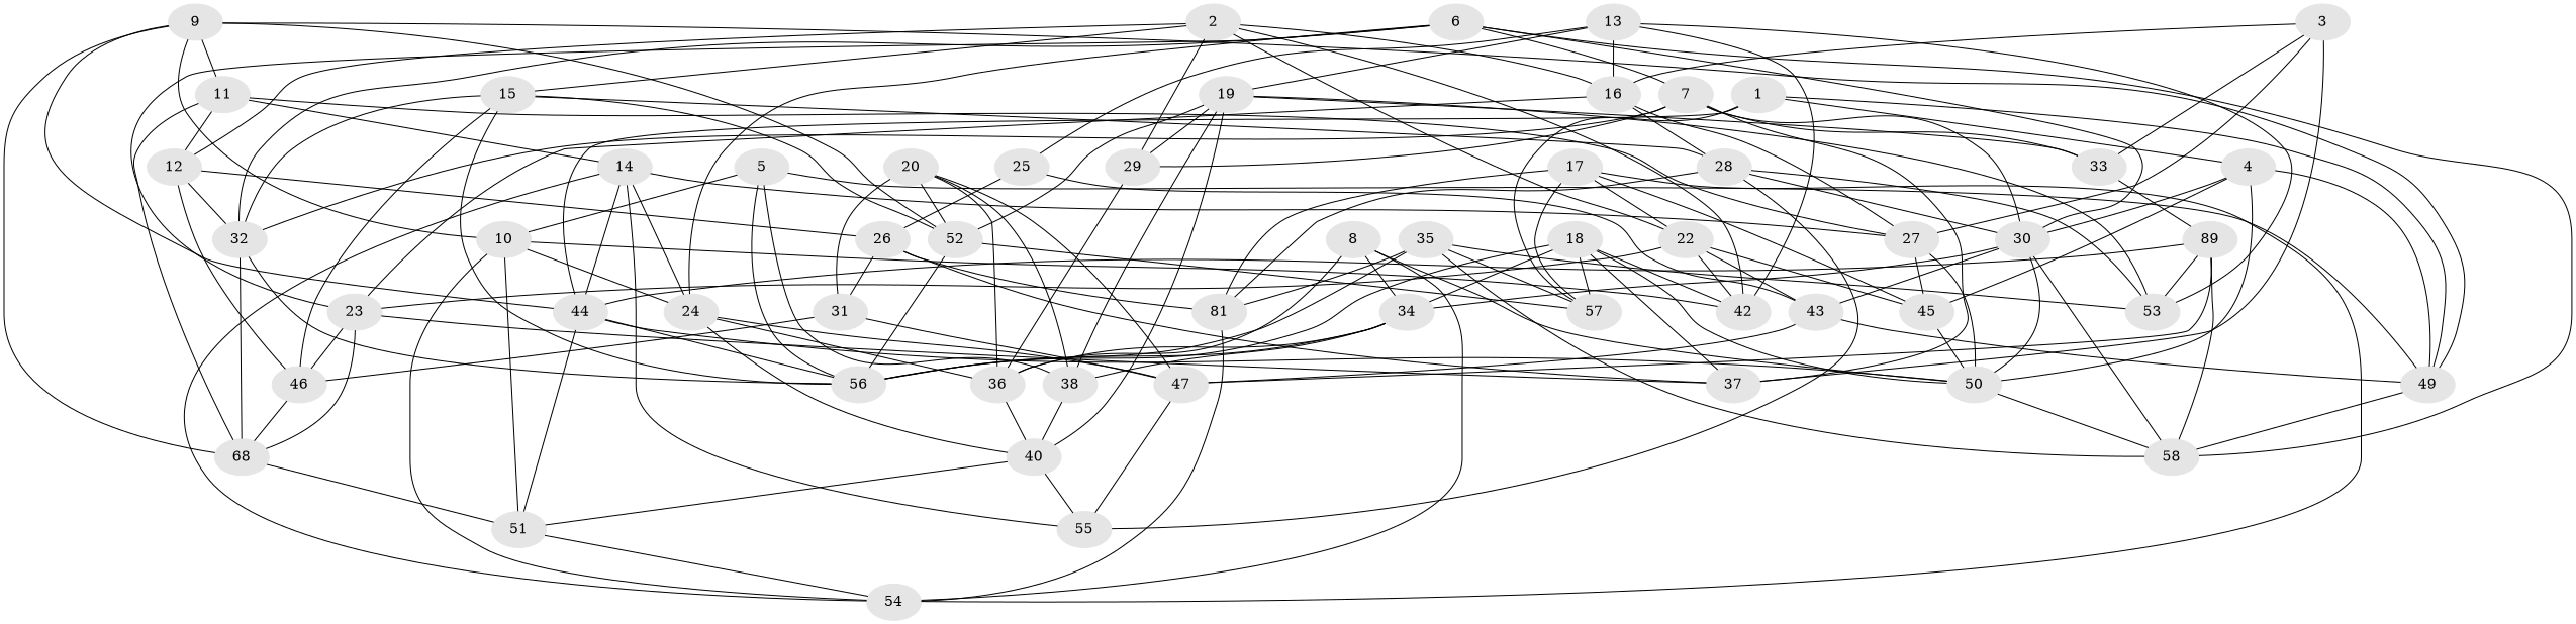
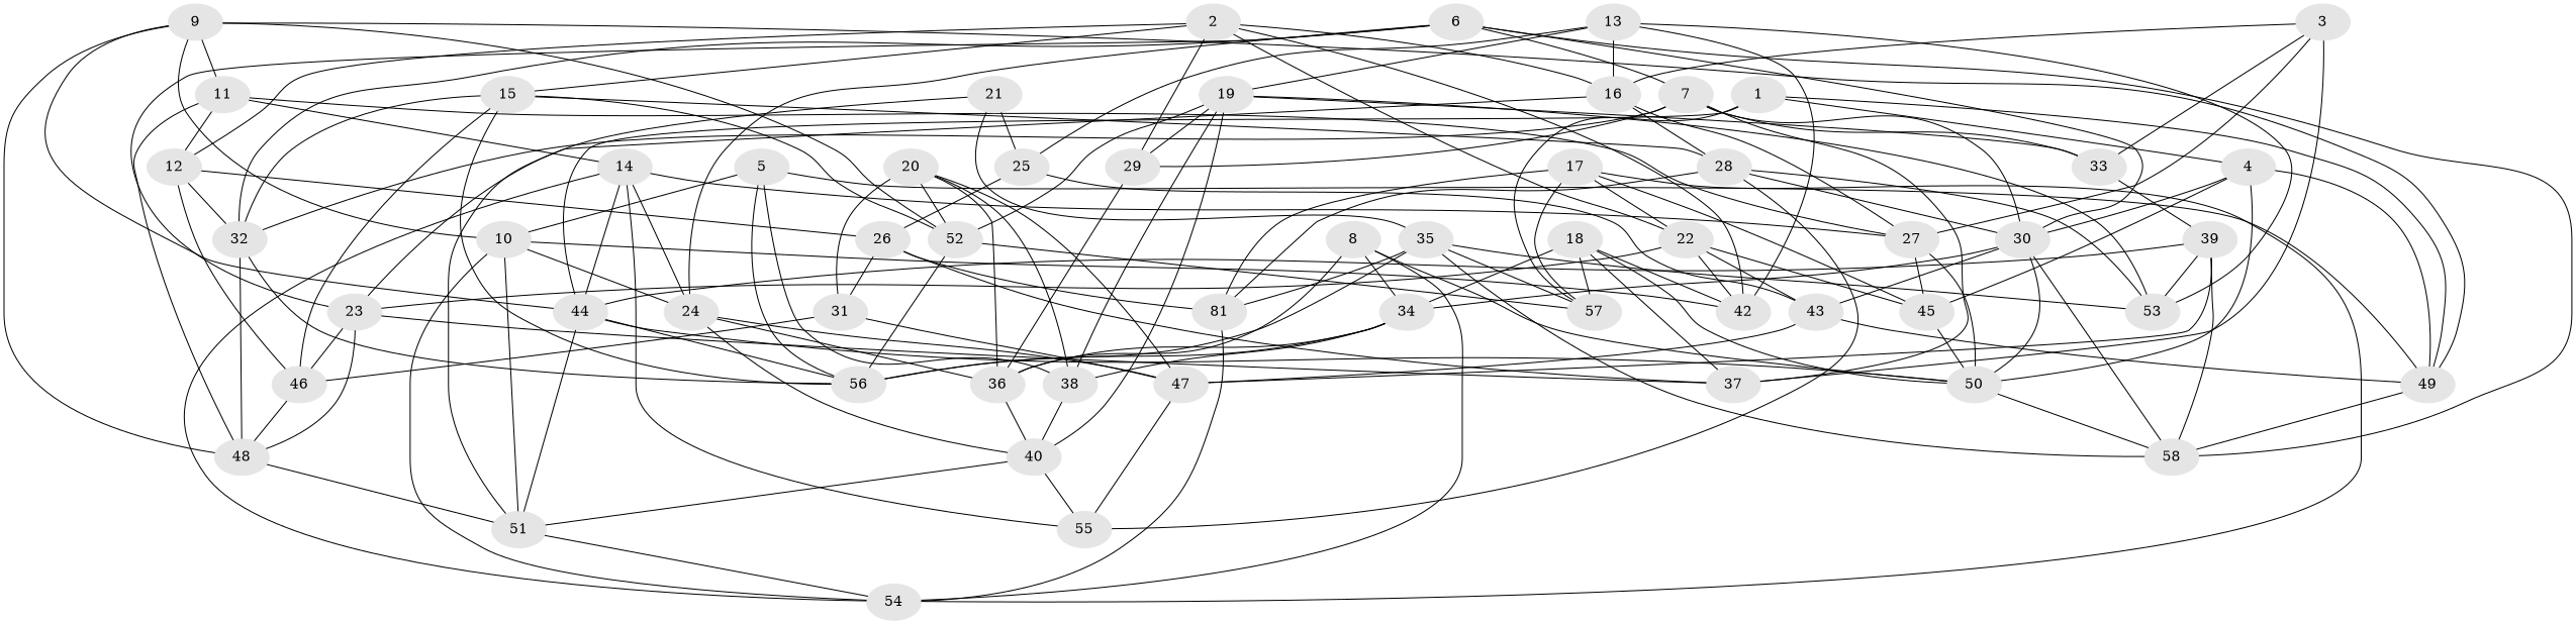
  graph {
    node [color=gray90 style=filled]
    edge [weight=1.0]
    1
    4
    44
    49
    57
    30
    45
    50
    56
    51
    58
    2
    12
    15
    16
    22
    29
    42
    32
    26
    46
    52
    28
    27
    23
    43
    36
    3
    33
    37
-   39 [label=89]
+   39
    34
    5
    10
    38
    24
    54
    40
    6
    7
-   48 [label=68]
+   48
    47
    8
    9
    11
    14
    55
    n48 [label=81]
    31
    13
    19
    25
    53
    17
    18
    20
+   21
    35
    1 -- 4
    1 -- 44
    1 -- 49
    1 -- 57
    4 -- 49
    4 -- 30
    4 -- 45 [weight=2.0]
    4 -- 50
    44 -- 50
    44 -- 56
    44 -- 51
    49 -- 58
    30 -- 50
    30 -- 58
    30 -- 43
    30 -- 34
    45 -- 50
    50 -- 58
    51 -- 54
    2 -- 12
    2 -- 15
    2 -- 16
    2 -- 22
    2 -- 29
    2 -- 42
    12 -- 32
    12 -- 26
    12 -- 46
    15 -- 56
    15 -- 32
    15 -- 46
    15 -- 52
    15 -- 28
    16 -- 28
    16 -- 27
    16 -- 23
    22 -- 45
    22 -- 42
    22 -- 23
    22 -- 43
    29 -- 36
    32 -- 56
    32 -- 48
    26 -- 37
    26 -- n48 [weight=2.0]
    26 -- 31
    46 -- 48
    52 -- 57
    52 -- 56
    28 -- 30
    28 -- 55
    28 -- n48
    28 -- 53
    27 -- 45
    27 -- 50
    23 -- 46
    23 -- 37
    23 -- 48
    43 -- 49
    43 -- 47
    36 -- 40
    3 -- 16
    3 -- 27
    3 -- 33 [weight=2.0]
    3 -- 37 [weight=2.0]
    33 -- 39
    39 -- 44
    39 -- 58
    39 -- 47
    39 -- 53 [weight=2.0]
    34 -- 56
    34 -- 36
    34 -- 38
    5 -- 49
    5 -- 56
    5 -- 10
    5 -- 38
    10 -- 51
    10 -- 42
    10 -- 24
    10 -- 54
    38 -- 40
    24 -- 36
    24 -- 40
    24 -- 47
    40 -- 51
    40 -- 55
    6 -- 30
    6 -- 58
    6 -- 32
    6 -- 23
    6 -- 24
    6 -- 7
    7 -- 30
    7 -- 29
    7 -- 32
    7 -- 33
    7 -- 37
    48 -- 51
    47 -- 55
    8 -- 50
    8 -- 36
    8 -- 34
    8 -- 54
    9 -- 44
    9 -- 49
    9 -- 52
    9 -- 10
    9 -- 48
    9 -- 11
    11 -- 12 [weight=2.0]
    11 -- 27
    11 -- 48
    11 -- 14
    14 -- 44
    14 -- 27
    14 -- 24
    14 -- 54
    14 -- 55
    n48 -- 54
    31 -- 46 [weight=2.0]
    31 -- 47
    13 -- 16
    13 -- 42
    13 -- 19
    13 -- 25
    13 -- 53
    19 -- 29
    19 -- 52
    19 -- 33
    19 -- 38 [weight=2.0]
    19 -- 40
    19 -- 53
    25 -- 26
    25 -- 43 [weight=2.0]
    17 -- 57 [weight=2.0]
    17 -- 45
    17 -- 22
    17 -- 54
    17 -- n48
    18 -- 57
    18 -- 50
-   18 -- 56
    18 -- 42
    18 -- 37
    18 -- 34
    20 -- 52
    20 -- 36
    20 -- 38
    20 -- 47
    20 -- 31 [weight=2.0]
+   21 -- 51
+   21 -- 25 [weight=2.0]
+   21 -- 35
    35 -- 57
    35 -- 56
    35 -- 58
    35 -- n48
    35 -- 53
  }
